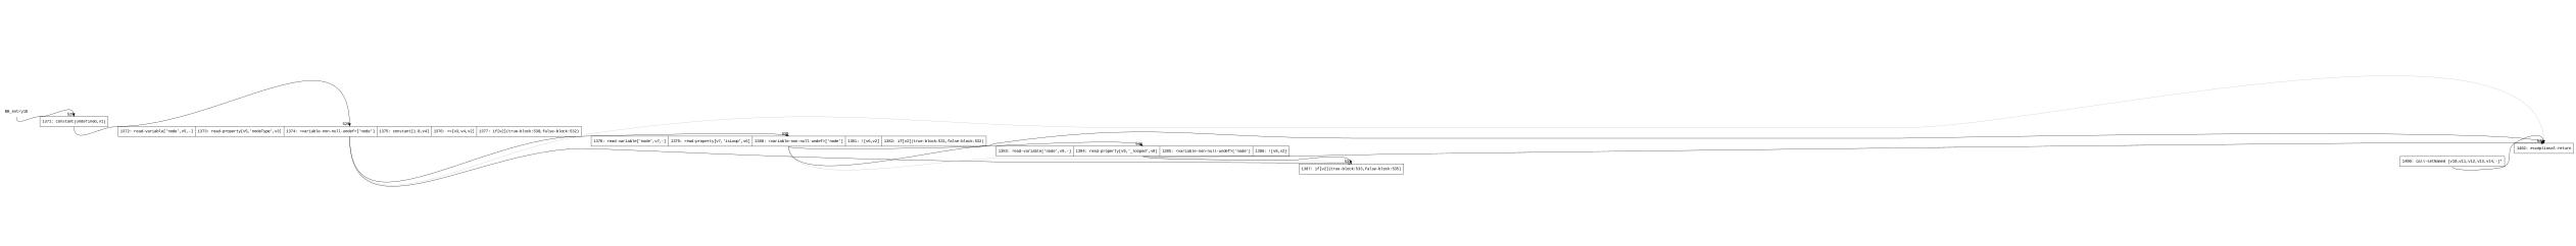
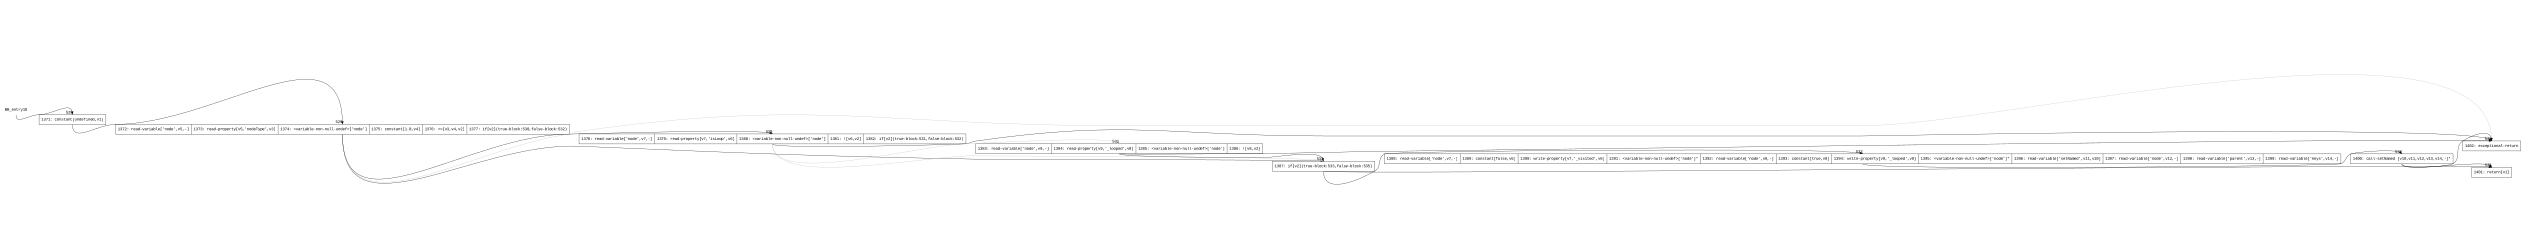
  digraph {
    fontname="Liberation Mono"
    rankdir=LR
    node [fontname="Liberation Mono" shape=record]
    edge [fontname="Liberation Mono" headport=n tailport=s]
    n1 [label=BB_entry18 shape=none]
    n2 [label="{1371: constant[undefined,v1]}"]
    n3 [label="{1372: read-variable['node',v5,-]|1373: read-property[v5,'nodeType',v3]|1374: \<variable-non-null-undef\>['node']|1375: constant[1.0,v4]|1376: ==[v3,v4,v2]|1377: if[v2](true-block:530,false-block:532)}"]
    n4 [label="{1387: if[v2](true-block:533,false-block:535)}"]
    n5 [label="{1378: read-variable['node',v7,-]|1379: read-property[v7,'isLoop',v6]|1380: \<variable-non-null-undef\>['node']|1381: ![v6,v2]|1382: if[v2](true-block:531,false-block:532)}"]
    n6 [label="{1402: exceptional-return}"]
+   n7 [label="{1388: read-variable['node',v7,-]|1389: constant[false,v6]|1390: write-property[v7,'_visited',v6]|1391: \<variable-non-null-undef\>['node']*|1392: read-variable['node',v9,-]|1393: constant[true,v8]|1394: write-property[v9,'_looped',v8]|1395: \<variable-non-null-undef\>['node']*|1396: read-variable['setNamed',v11,v10]|1397: read-variable['node',v12,-]|1398: read-variable['parent',v13,-]|1399: read-variable['keys',v14,-]}"]
+   n8 [label="{1401: return[v1]}"]
    n9 [label="{1383: read-variable['node',v9,-]|1384: read-property[v9,'_looped',v8]|1385: \<variable-non-null-undef\>['node']|1386: ![v8,v2]}"]
    n10 [label="{1400: call-setNamed [v10,v11,v12,v13,v14,-]*}"]
    n1 -> n2 [headlabel="    528"]
    n2 -> n3 [headlabel="      529"]
    n3 -> n4 [headlabel="      532"]
    n3 -> n5 [headlabel="      530"]
    n3 -> n6 [color=gray headlabel="      536"]
+   n4 -> n7 [headlabel="      533"]
+   n4 -> n8 [headlabel="      535"]
    n5 -> n4 [color=gray]
    n5 -> n6 [color=black]
-   n5 -> n9 [headlabel="      531"]
+   n5 -> n9 [headlabel="      531" color=gray]
+   n7 -> n10 [headlabel="      534"]
    n9 -> n4
    n9 -> n6 [color=black]
    n10 -> n6 [color=black]
+   n10 -> n8
  }
